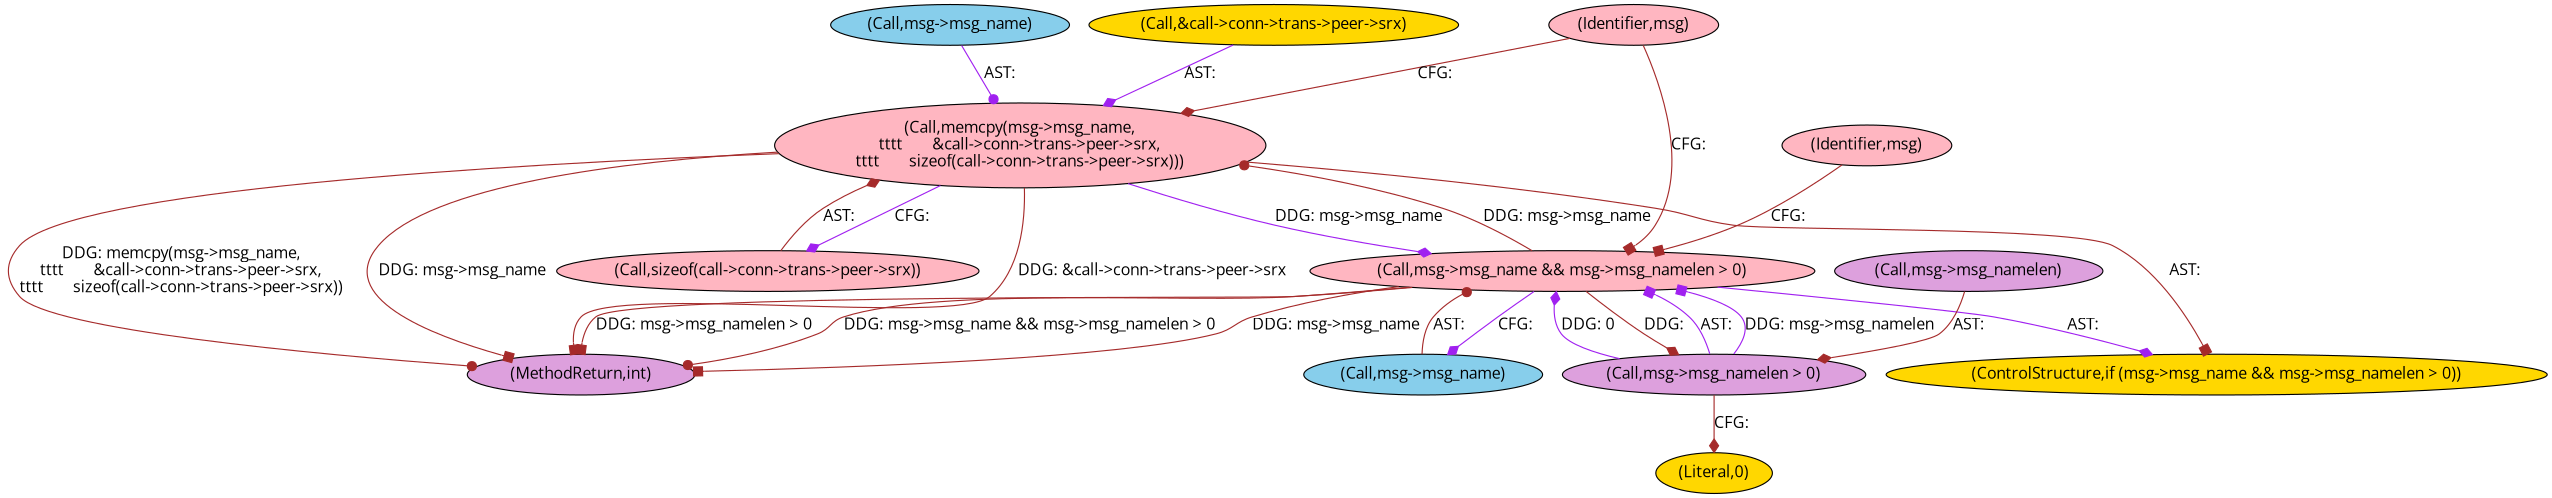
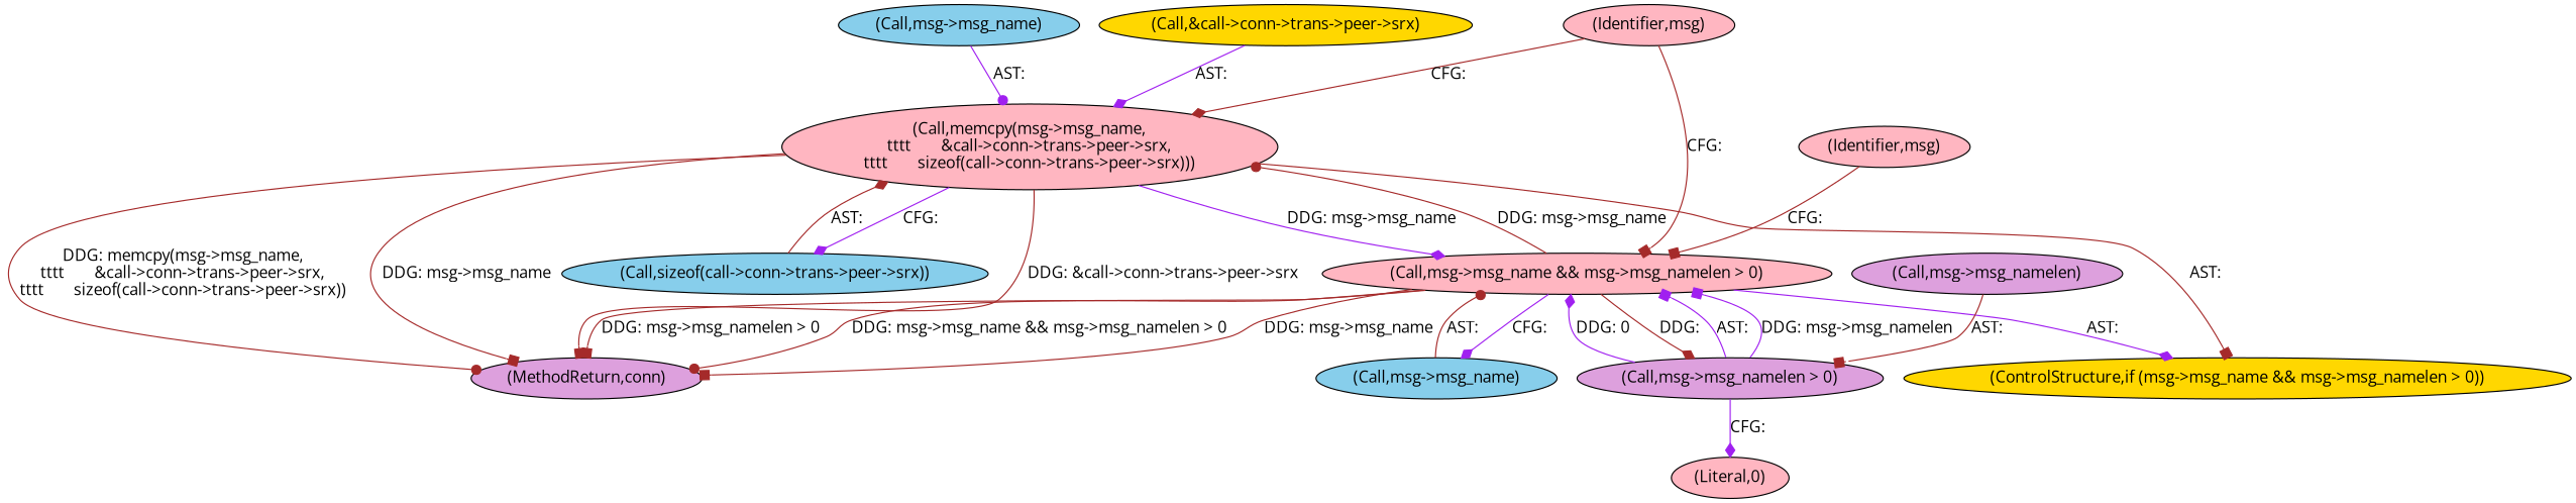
  digraph {
    fontname="Open Sans"
    node [fillcolor=lightpink fontname="Open Sans" style=filled]
    edge [arrowhead=diamond color=brown fontname="Open Sans"]
    n1 [label="(Call,memcpy(msg->msg_name,\n\t\t\t\t       &call->conn->trans->peer->srx,\n\t\t\t\t       sizeof(call->conn->trans->peer->srx)))"]
    n2 [label="(Call,msg->msg_name && msg->msg_namelen > 0)"]
-   n3 [label="(Call,sizeof(call->conn->trans->peer->srx))"]
-   n4 [fillcolor=plum label="(MethodReturn,int)"]
+   n3 [fillcolor=skyblue label="(Call,sizeof(call->conn->trans->peer->srx))"]
+   n4 [fillcolor=plum label="(MethodReturn,conn)"]
    n5 [fillcolor=gold label="(ControlStructure,if (msg->msg_name && msg->msg_namelen > 0))"]
    n6 [fillcolor=plum label="(Call,msg->msg_namelen > 0)"]
    n7 [fillcolor=skyblue label="(Call,msg->msg_name)"]
-   n8 [fillcolor=gold label="(Literal,0)"]
+   n8 [label="(Literal,0)"]
    n9 [fillcolor=gold label="(Call,&call->conn->trans->peer->srx)"]
    n10 [label="(Identifier,msg)"]
    n11 [fillcolor=skyblue label="(Call,msg->msg_name)"]
    n12 [label="(Identifier,msg)"]
    n13 [fillcolor=plum label="(Call,msg->msg_namelen)"]
    n1 -> n2 [color=purple label="DDG: msg->msg_name"]
    n1 -> n3 [color=purple label="CFG: "]
    n1 -> n4 [arrowhead=dot label="DDG: memcpy(msg->msg_name,\n\t\t\t\t       &call->conn->trans->peer->srx,\n\t\t\t\t       sizeof(call->conn->trans->peer->srx))"]
    n1 -> n4 [arrowhead=box label="DDG: msg->msg_name"]
    n1 -> n4 [arrowhead=box label="DDG: &call->conn->trans->peer->srx"]
    n1 -> n5 [arrowhead=box label="AST: "]
    n2 -> n1 [arrowhead=dot label="DDG: msg->msg_name"]
    n2 -> n4 [arrowhead=dot label="DDG: msg->msg_name && msg->msg_namelen > 0"]
    n2 -> n4 [arrowhead=box label="DDG: msg->msg_name"]
    n2 -> n4 [arrowhead=box label="DDG: msg->msg_namelen > 0"]
    n2 -> n5 [color=purple label="AST: "]
    n2 -> n6 [label="DDG: "]
    n2 -> n7 [color=purple label="CFG: "]
    n3 -> n1 [label="AST: "]
    n6 -> n2 [arrowhead=box color=purple label="AST: "]
    n6 -> n2 [arrowhead=box color=purple label="DDG: msg->msg_namelen"]
    n6 -> n2 [color=purple label="DDG: 0"]
-   n6 -> n8 [label="CFG: "]
+   n6 -> n8 [color=purple label="CFG: "]
    n7 -> n2 [arrowhead=dot label="AST: "]
    n9 -> n1 [color=purple label="AST: "]
    n10 -> n1 [label="CFG: "]
    n10 -> n2 [arrowhead=box label="CFG: "]
    n11 -> n1 [arrowhead=dot color=purple label="AST: "]
    n12 -> n2 [arrowhead=box label="CFG: "]
-   n13 -> n6 [label="AST: "]
+   n13 -> n6 [arrowhead=box label="AST: "]
  }
